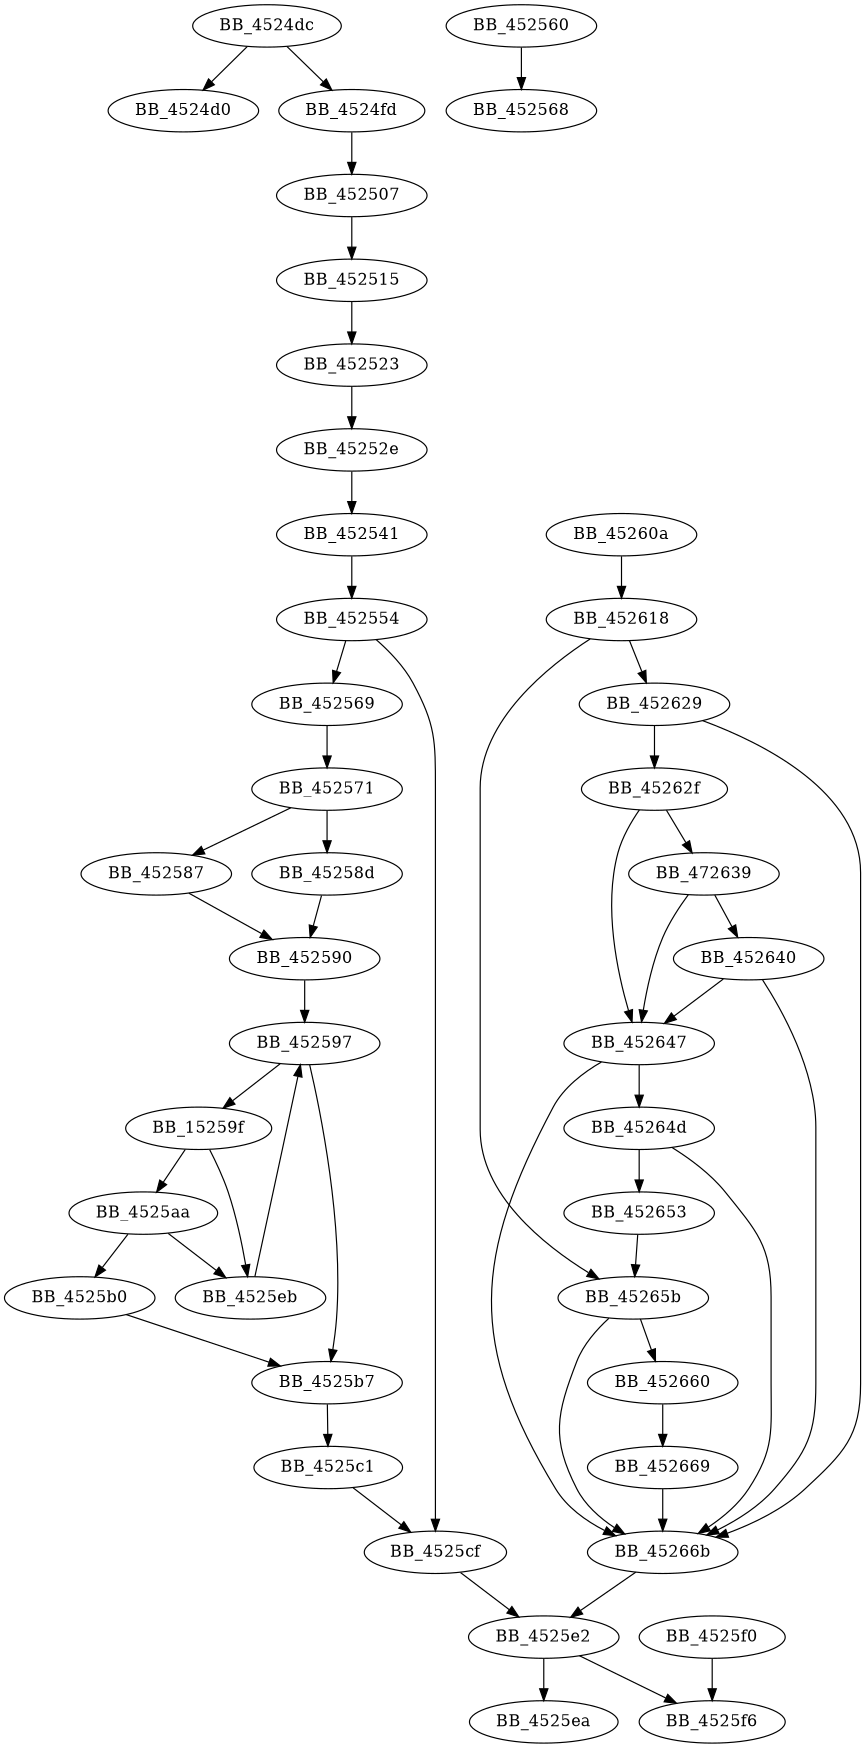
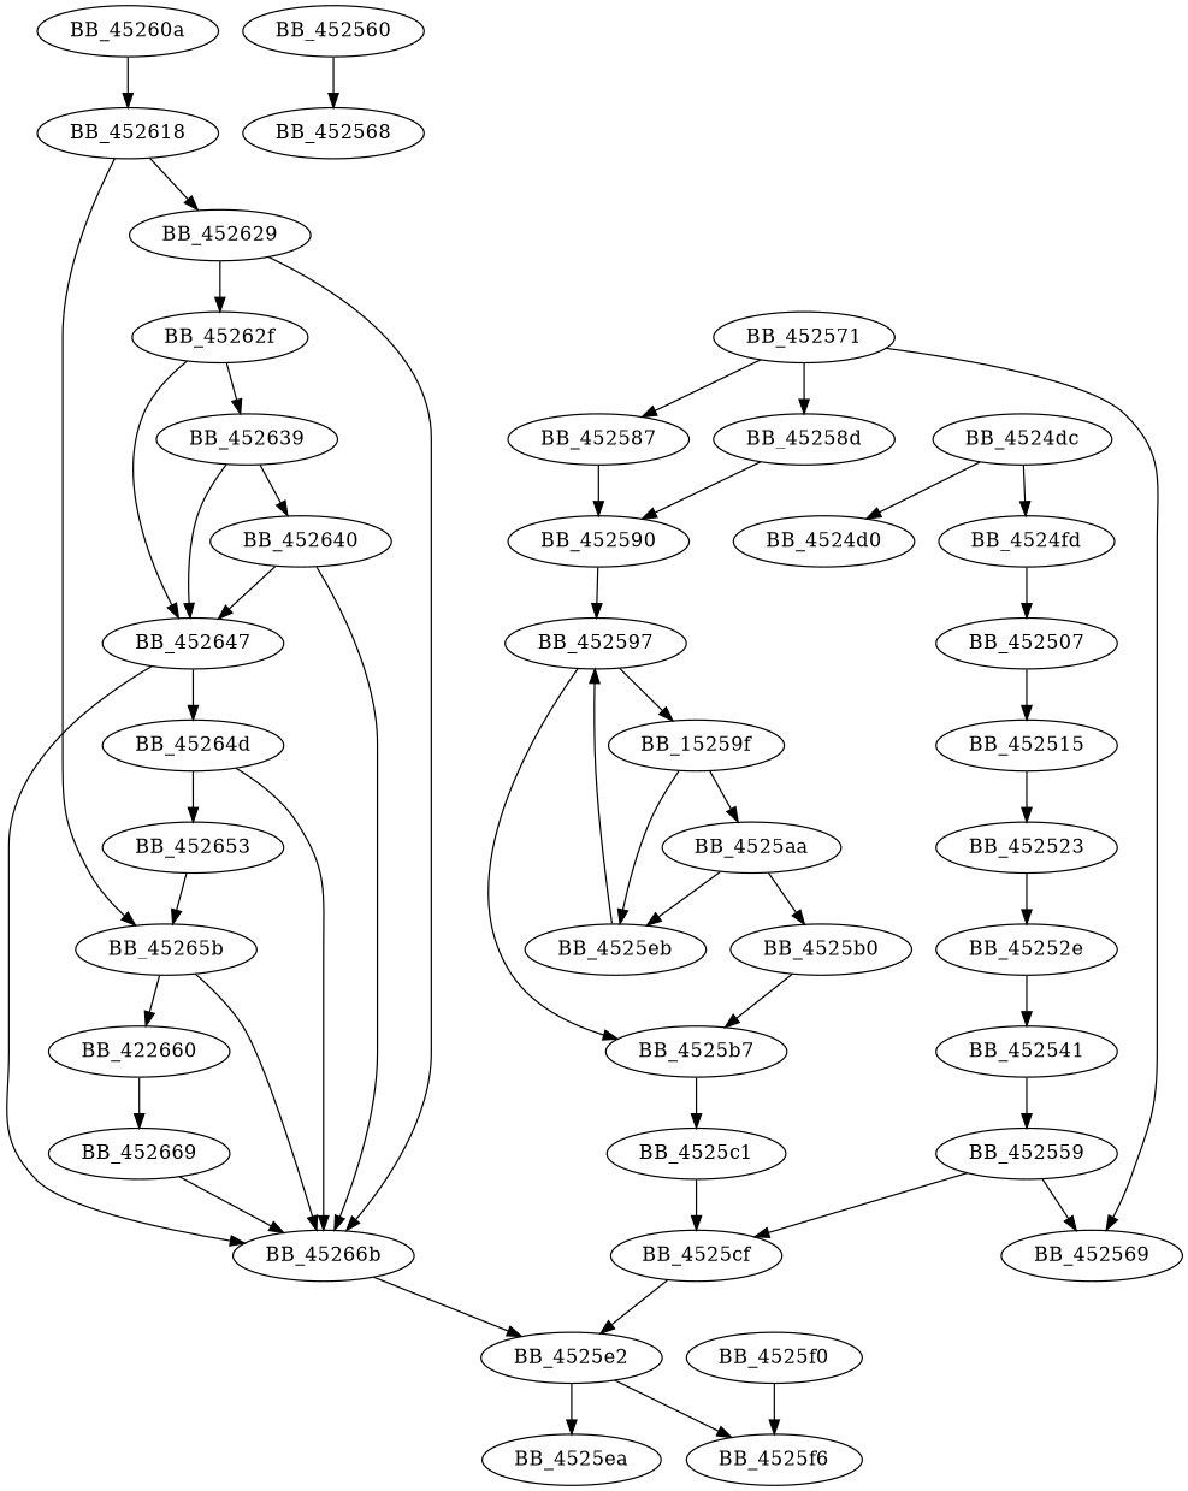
  digraph {
    BB_4524dc
    BB_4524d0
    BB_4524fd
    BB_452507
    BB_452515
    BB_452523
    BB_45252e
    BB_452541
-   BB_452554
+   BB_452554 [label=BB_452559]
    BB_452569
    BB_4525cf
    BB_452571
    BB_4525e2
    BB_452587
    BB_45258d
    BB_4525ea
    BB_4525f6
    BB_452560
    BB_452568
    BB_452590
    BB_452597
    n22 [label=BB_15259f]
    BB_4525b7
    BB_4525aa
    BB_4525eb
    BB_4525c1
    BB_4525b0
    BB_4525f0
    BB_45260a
    BB_452618
    BB_452629
    BB_45265b
    BB_45266b
    BB_45262f
-   BB_452639 [label=BB_472639]
+   BB_452639
    BB_452647
    BB_452640
    BB_45264d
    BB_452653
-   BB_452660
+   BB_452660 [label=BB_422660]
    BB_452669
    BB_4524dc -> BB_4524d0
    BB_4524dc -> BB_4524fd
    BB_4524fd -> BB_452507
    BB_452507 -> BB_452515
    BB_452515 -> BB_452523
    BB_452523 -> BB_45252e
    BB_45252e -> BB_452541
    BB_452541 -> BB_452554
    BB_452554 -> BB_452569
    BB_452554 -> BB_4525cf
-   BB_452569 -> BB_452571
+   BB_452571 -> BB_452569
    BB_4525cf -> BB_4525e2
    BB_452571 -> BB_452587
    BB_452571 -> BB_45258d
    BB_4525e2 -> BB_4525ea
    BB_4525e2 -> BB_4525f6
    BB_452587 -> BB_452590
    BB_45258d -> BB_452590
    BB_452560 -> BB_452568
    BB_452590 -> BB_452597
    BB_452597 -> n22
    BB_452597 -> BB_4525b7
    n22 -> BB_4525aa
    n22 -> BB_4525eb
    BB_4525b7 -> BB_4525c1
    BB_4525aa -> BB_4525eb
    BB_4525aa -> BB_4525b0
    BB_4525eb -> BB_452597
    BB_4525c1 -> BB_4525cf
    BB_4525b0 -> BB_4525b7
    BB_4525f0 -> BB_4525f6
    BB_45260a -> BB_452618
    BB_452618 -> BB_452629
    BB_452618 -> BB_45265b
    BB_452629 -> BB_45266b
    BB_452629 -> BB_45262f
    BB_45265b -> BB_45266b
    BB_45265b -> BB_452660
    BB_45266b -> BB_4525e2
    BB_45262f -> BB_452639
    BB_45262f -> BB_452647
    BB_452639 -> BB_452647
    BB_452639 -> BB_452640
    BB_452647 -> BB_45266b
    BB_452647 -> BB_45264d
    BB_452640 -> BB_45266b
    BB_452640 -> BB_452647
    BB_45264d -> BB_45266b
    BB_45264d -> BB_452653
    BB_452653 -> BB_45265b
    BB_452660 -> BB_452669
    BB_452669 -> BB_45266b
  }
